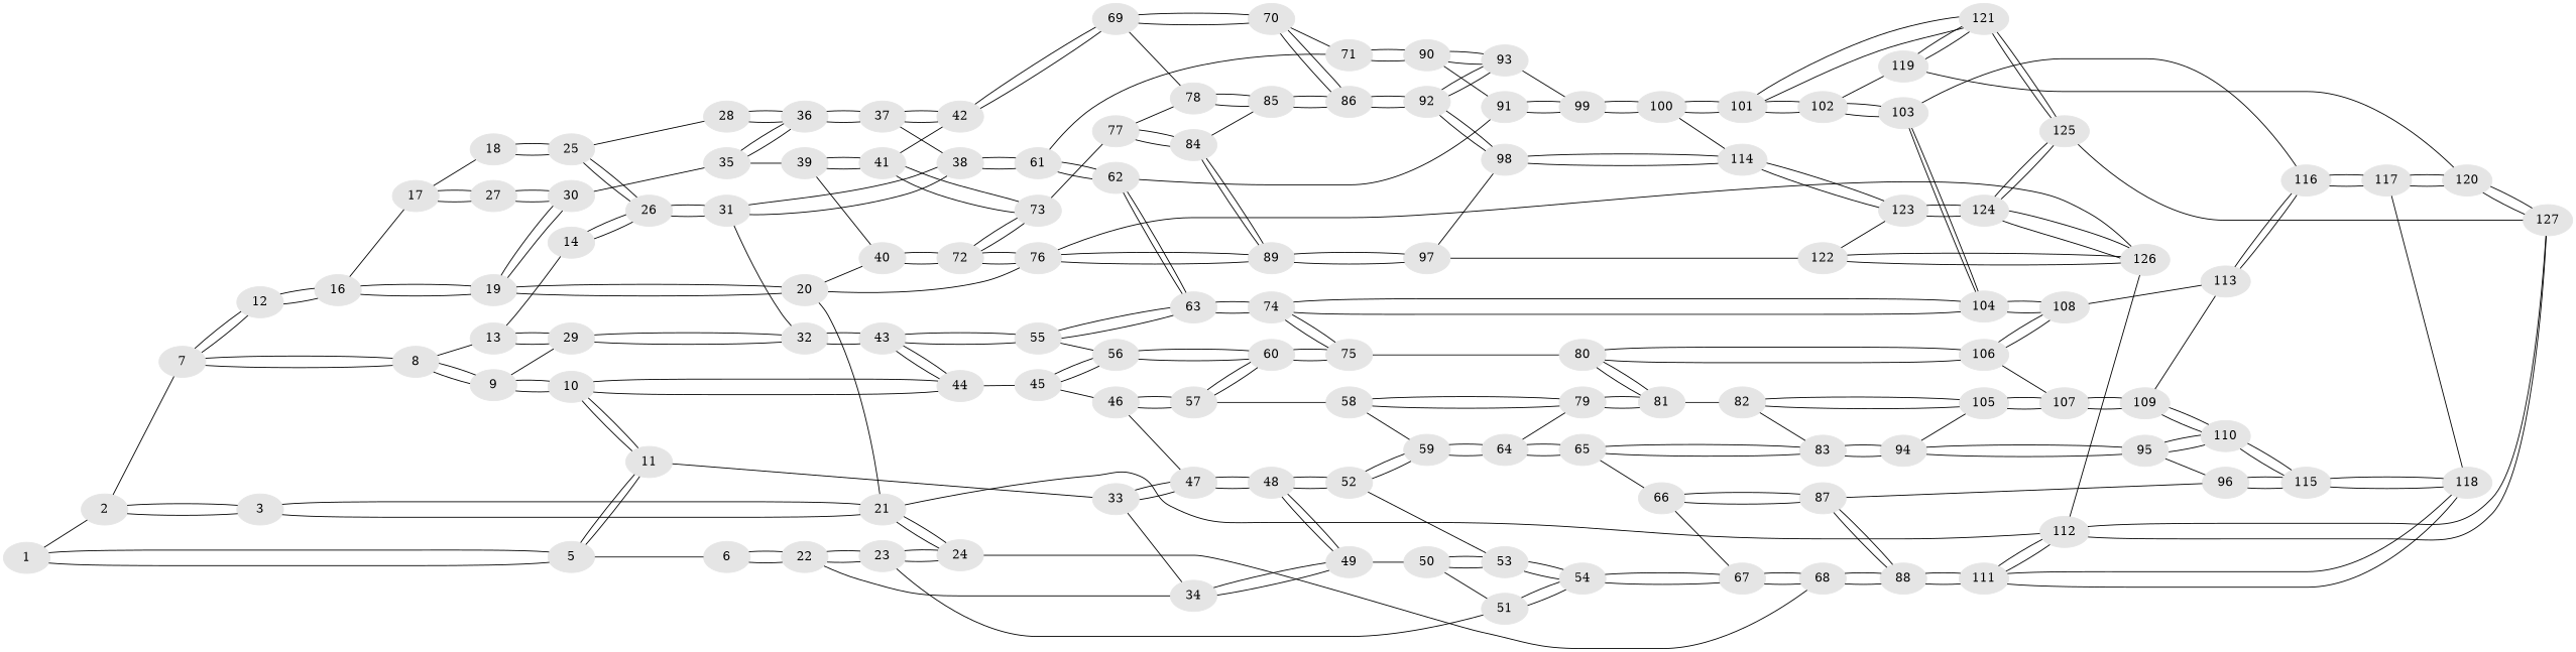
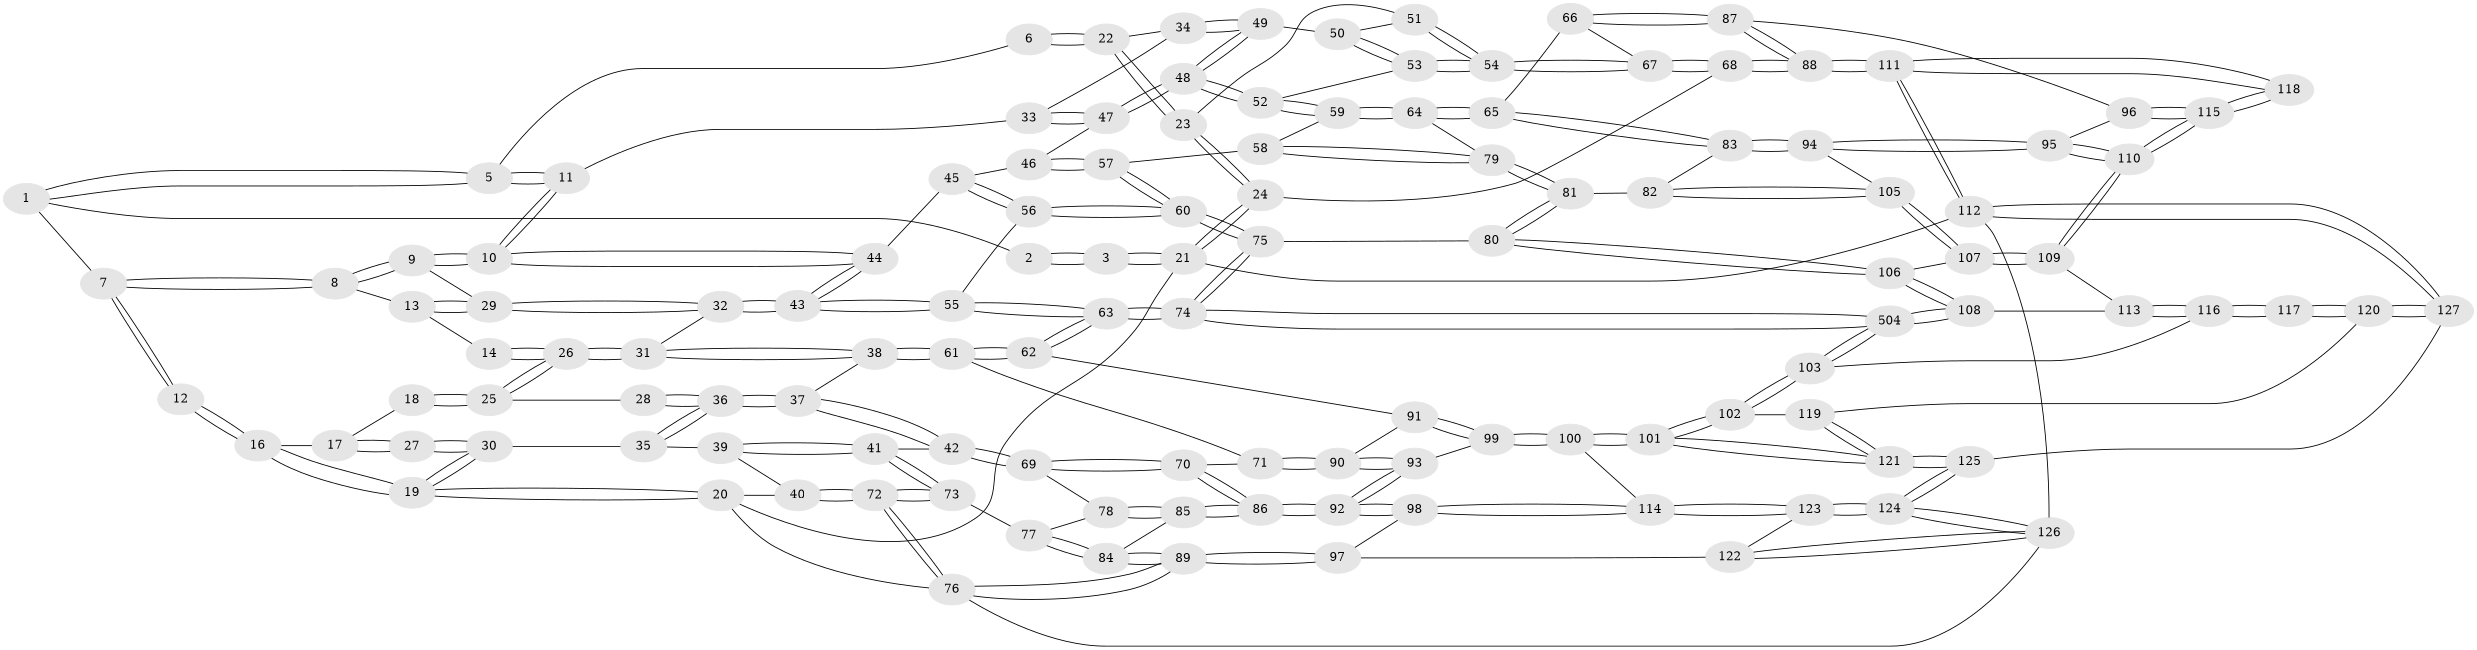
  graph {
    rankdir=LR
    node [color=gray90 style=filled]
    1
    2
    5
    3
    7
    6
    11
    21
    8
    12
    24
    112
    22
    33
    23
    34
    9
    13
    16
    10
    29
    14
    44
    32
    45
    47
    17
    19
    26
    31
    18
    25
    27
    20
    30
    28
    40
    76
    35
    72
    89
    126
    68
    127
    51
    49
    54
    88
    36
    38
    37
    43
    39
    61
    55
    48
    50
    41
    42
    69
    62
    71
    73
    77
    70
    78
    56
    63
    46
    57
    60
    58
    52
    53
    59
    67
    64
    74
    75
    79
    81
    65
    80
    91
    90
    99
-   104
+   104 [label=504]
    66
    83
    87
    94
    96
    111
    86
    85
    92
    93
    84
    108
    106
    97
    82
    107
    105
    95
    98
    115
    118
    122
    100
    114
    110
    123
    101
    102
    121
    103
    119
    125
    116
    120
    117
    113
    109
    124
    1 -- 2
    1 -- 5
    1 -- 5
    2 -- 3
    2 -- 3
-   2 -- 7
+   1 -- 7
    5 -- 6
    5 -- 11
    5 -- 11
    3 -- 21
    3 -- 21
    7 -- 8
    7 -- 8
    7 -- 12
    7 -- 12
    6 -- 22
    6 -- 22
    11 -- 33
    21 -- 24
    21 -- 24
    21 -- 112
    8 -- 9
    8 -- 9
    8 -- 13
    12 -- 16
    12 -- 16
    24 -- 68
    112 -- 126
    112 -- 127
    112 -- 127
    22 -- 23
    22 -- 23
    22 -- 34
    33 -- 34
    33 -- 47
    33 -- 47
    23 -- 24
    23 -- 24
    23 -- 51
    34 -- 49
    34 -- 49
    9 -- 10
    9 -- 10
    9 -- 29
    13 -- 29
    13 -- 29
    13 -- 14
    16 -- 17
    16 -- 19
    16 -- 19
    10 -- 11
    10 -- 11
    10 -- 44
    10 -- 44
    29 -- 32
    29 -- 32
    14 -- 26
    14 -- 26
    44 -- 45
    32 -- 43
    32 -- 43
    45 -- 56
    45 -- 56
    45 -- 46
    47 -- 48
    47 -- 48
    17 -- 18
    17 -- 27
    17 -- 27
    19 -- 20
    19 -- 20
    19 -- 30
    19 -- 30
    26 -- 31
    26 -- 31
    31 -- 32
    31 -- 38
    31 -- 38
    18 -- 25
    18 -- 25
    25 -- 26
    25 -- 26
    25 -- 28
    27 -- 30
    27 -- 30
    20 -- 21
    20 -- 40
    20 -- 76
    30 -- 35
    28 -- 36
    28 -- 36
    40 -- 72
    40 -- 72
    76 -- 89
    76 -- 89
    76 -- 126
    35 -- 36
    35 -- 36
    35 -- 39
    72 -- 76
    72 -- 76
    72 -- 73
    72 -- 73
    89 -- 97
    89 -- 97
    68 -- 88
    68 -- 88
    51 -- 54
    51 -- 54
    49 -- 50
    54 -- 67
    54 -- 67
    88 -- 111
    88 -- 111
    36 -- 37
    36 -- 37
    38 -- 61
    38 -- 61
    37 -- 38
    37 -- 42
    37 -- 42
    43 -- 44
    43 -- 44
    43 -- 55
    43 -- 55
    39 -- 40
    39 -- 41
    39 -- 41
    61 -- 62
    61 -- 62
    61 -- 71
    55 -- 56
    55 -- 63
    55 -- 63
    48 -- 49
    48 -- 49
    48 -- 52
    48 -- 52
    50 -- 51
    50 -- 53
    50 -- 53
    41 -- 42
    41 -- 73
    41 -- 73
    42 -- 69
    42 -- 69
    69 -- 70
    69 -- 70
    69 -- 78
    62 -- 63
    62 -- 63
    62 -- 91
    71 -- 90
    71 -- 90
    73 -- 77
    77 -- 78
    77 -- 84
    77 -- 84
    70 -- 71
    70 -- 86
    70 -- 86
    78 -- 85
    78 -- 85
    56 -- 60
    56 -- 60
    63 -- 74
    63 -- 74
    46 -- 47
    46 -- 57
    46 -- 57
    57 -- 60
    57 -- 60
    57 -- 58
    60 -- 75
    60 -- 75
    58 -- 59
    58 -- 79
    58 -- 79
    52 -- 53
    52 -- 59
    52 -- 59
    53 -- 54
    53 -- 54
    59 -- 64
    59 -- 64
    67 -- 68
    67 -- 68
    64 -- 79
    64 -- 65
    64 -- 65
    74 -- 75
    74 -- 75
    74 -- 104
    74 -- 104
    75 -- 80
    79 -- 81
    79 -- 81
    81 -- 82
    65 -- 66
    65 -- 83
    65 -- 83
    80 -- 81
    80 -- 81
    80 -- 106
    80 -- 106
    91 -- 99
    91 -- 99
    90 -- 91
    90 -- 93
    90 -- 93
    99 -- 100
    99 -- 100
    104 -- 108
    104 -- 108
    66 -- 67
    66 -- 87
    66 -- 87
    83 -- 94
    83 -- 94
    87 -- 88
    87 -- 88
    87 -- 96
    94 -- 105
    94 -- 95
    94 -- 95
    96 -- 115
    96 -- 115
    111 -- 112
    111 -- 112
    111 -- 118
    111 -- 118
    86 -- 92
    86 -- 92
    85 -- 86
    85 -- 86
    92 -- 93
    92 -- 93
    92 -- 98
    92 -- 98
    93 -- 99
    84 -- 89
    84 -- 89
    84 -- 85
    108 -- 113
    106 -- 108
    106 -- 108
    106 -- 107
    97 -- 98
    97 -- 122
    82 -- 83
    82 -- 105
    82 -- 105
    107 -- 109
    107 -- 109
    105 -- 107
    105 -- 107
    95 -- 96
    95 -- 110
    95 -- 110
    98 -- 114
    98 -- 114
    115 -- 118
    115 -- 118
    122 -- 126
    122 -- 126
    122 -- 123
    100 -- 114
    100 -- 101
    100 -- 101
    114 -- 123
    114 -- 123
    110 -- 115
    110 -- 115
    123 -- 124
    123 -- 124
    101 -- 102
    101 -- 102
    101 -- 121
    101 -- 121
    102 -- 103
    102 -- 103
    102 -- 119
    121 -- 125
    121 -- 125
    103 -- 104
    103 -- 104
    103 -- 116
    119 -- 121
    119 -- 121
    119 -- 120
    125 -- 127
    116 -- 117
    116 -- 117
    120 -- 127
    120 -- 127
-   117 -- 118
    117 -- 120
    117 -- 120
    113 -- 116
    113 -- 116
    109 -- 110
    109 -- 110
    109 -- 113
    124 -- 126
    124 -- 126
    124 -- 125
    124 -- 125
  }
